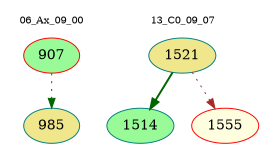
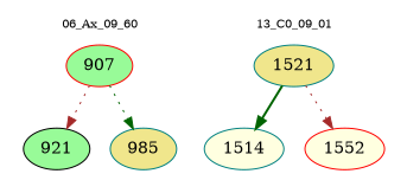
  digraph {
    node [color=teal fillcolor=palegreen style=filled]
    edge [color=brown style=dotted]
    n1 [color=red label=907]
+   n2 [color=black label=921]
    n3 [fillcolor=khaki label=985]
    n4 [fillcolor=khaki label=1521]
-   n5 [label=1514]
-   n6 [color=red fillcolor=lightyellow label=1555]
+   n5 [fillcolor=lightyellow label=1514]
+   n6 [color=red fillcolor=lightyellow label=1552]
    subgraph cluster_1 {
      color=white
      fontsize=10
-     label="06_Ax_09_00"
+     label="06_Ax_09_60"
      n1
+     n2
      n3
    }
    subgraph cluster_2 {
      color=white
      fontsize=10
-     label="13_C0_09_07"
+     label="13_C0_09_01"
      n4
      n5
      n6
    }
+   n1 -> n2
    n1 -> n3 [color=darkgreen]
    n4 -> n5 [color=darkgreen style=bold]
    n4 -> n6
  }
